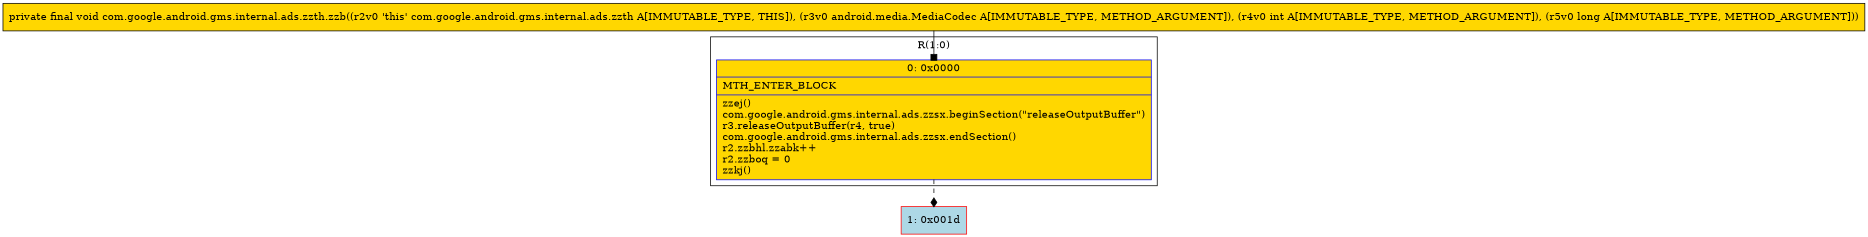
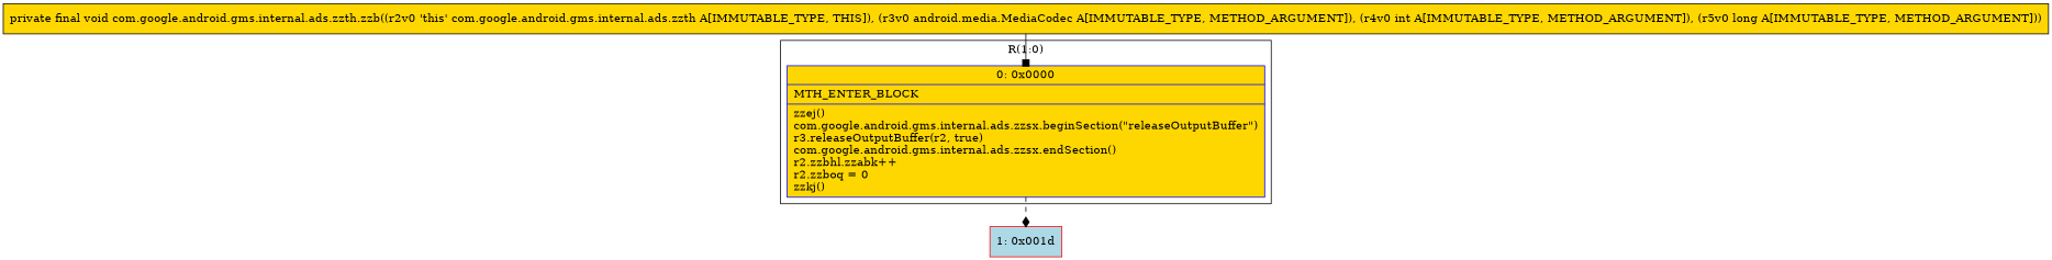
  digraph {
    node [shape=record style=filled fillcolor=gold]
-   n1 [color=blue label="{0\:\ 0x0000|MTH_ENTER_BLOCK\l|zzej()\lcom.google.android.gms.internal.ads.zzsx.beginSection(\"releaseOutputBuffer\")\lr3.releaseOutputBuffer(r4, true)\lcom.google.android.gms.internal.ads.zzsx.endSection()\lr2.zzbhl.zzabk++\lr2.zzboq = 0\lzzkj()\l}"]
+   n1 [color=blue label="{0\:\ 0x0000|MTH_ENTER_BLOCK\l|zzej()\lcom.google.android.gms.internal.ads.zzsx.beginSection(\"releaseOutputBuffer\")\lr3.releaseOutputBuffer(r2, true)\lcom.google.android.gms.internal.ads.zzsx.endSection()\lr2.zzbhl.zzabk++\lr2.zzboq = 0\lzzkj()\l}"]
    n2 [color=red label="{1\:\ 0x001d}" fillcolor=lightblue]
    n3 [label="{private final void com.google.android.gms.internal.ads.zzth.zzb((r2v0 'this' com.google.android.gms.internal.ads.zzth A[IMMUTABLE_TYPE, THIS]), (r3v0 android.media.MediaCodec A[IMMUTABLE_TYPE, METHOD_ARGUMENT]), (r4v0 int A[IMMUTABLE_TYPE, METHOD_ARGUMENT]), (r5v0 long A[IMMUTABLE_TYPE, METHOD_ARGUMENT])) }"]
    subgraph cluster_1 {
      label="R(1:0)"
      n1
    }
    n1 -> n2 [style=dashed arrowhead=diamond]
    n3 -> n1 [style=solid arrowhead=box]
  }
